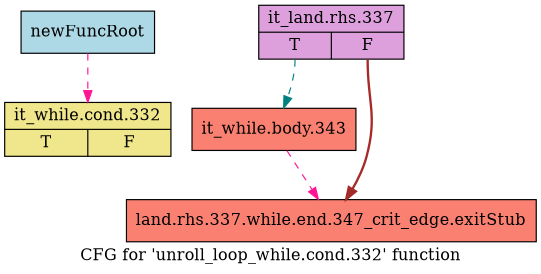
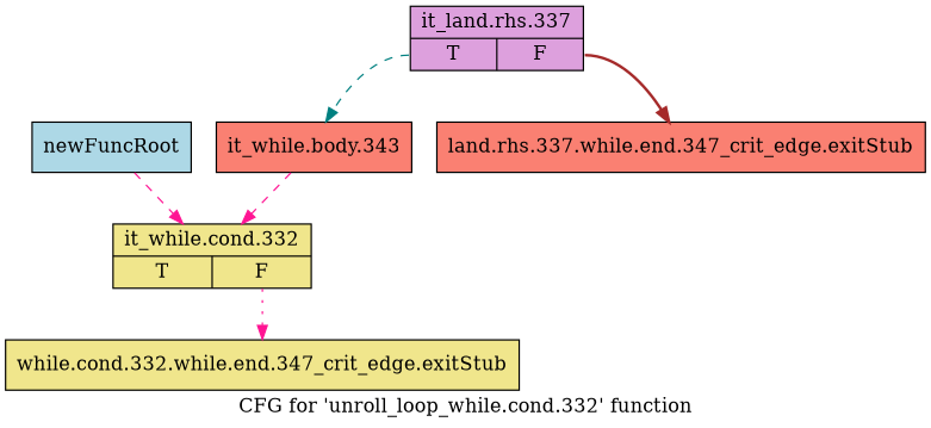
  digraph {
    label="CFG for 'unroll_loop_while.cond.332' function"
    node [fillcolor=khaki shape=record style=filled]
    edge [color=deeppink style=dashed]
    n1 [fillcolor=lightblue label="{newFuncRoot}"]
    n2 [label="{it_while.cond.332|{<s0>T|<s1>F}}"]
+   n3 [label="{while.cond.332.while.end.347_crit_edge.exitStub}"]
    n4 [fillcolor=plum label="{it_land.rhs.337|{<s0>T|<s1>F}}"]
    n5 [fillcolor=salmon label="{land.rhs.337.while.end.347_crit_edge.exitStub}"]
    n6 [fillcolor=salmon label="{it_while.body.343}"]
    n1 -> n2
+   n2 -> n3 [style=dotted tailport=s1]
    n4 -> n5 [color=brown style=bold tailport=s1]
    n4 -> n6 [color=teal tailport=s0]
-   n6 -> n5
+   n6 -> n2
  }
